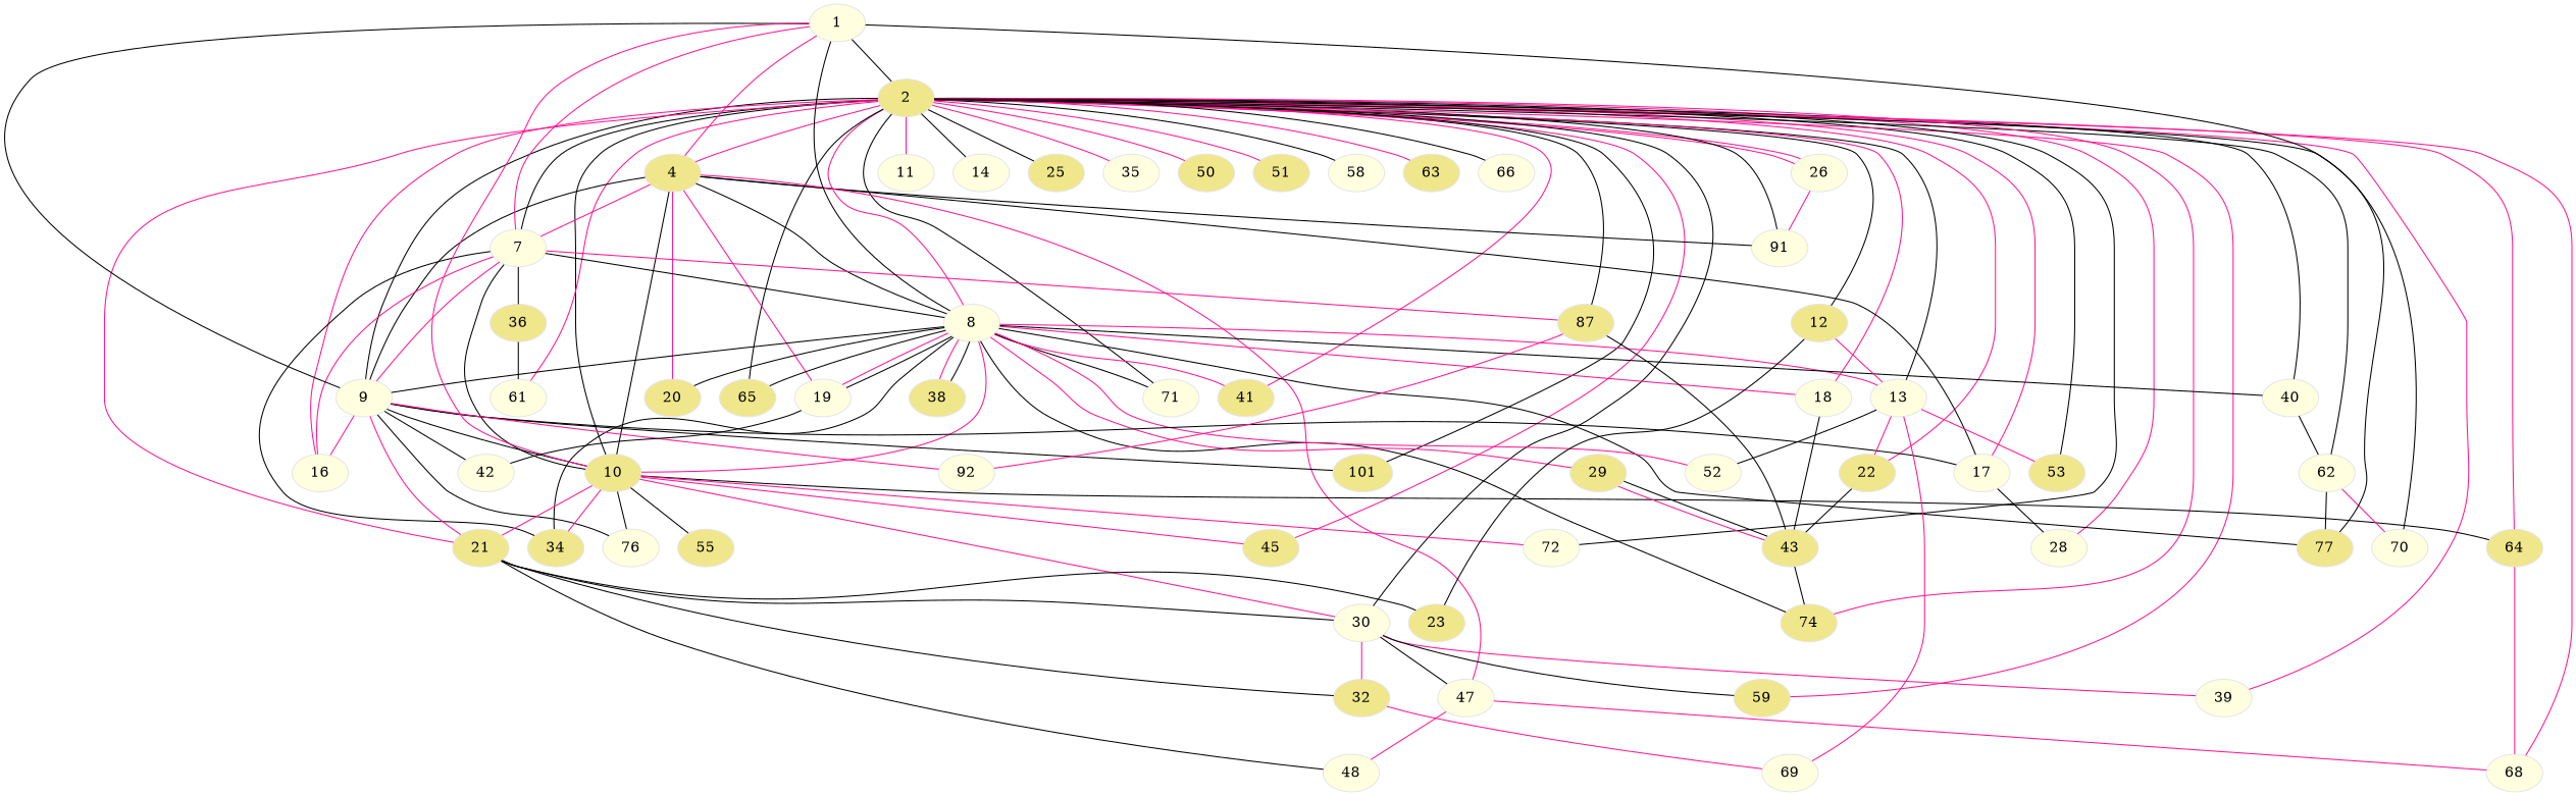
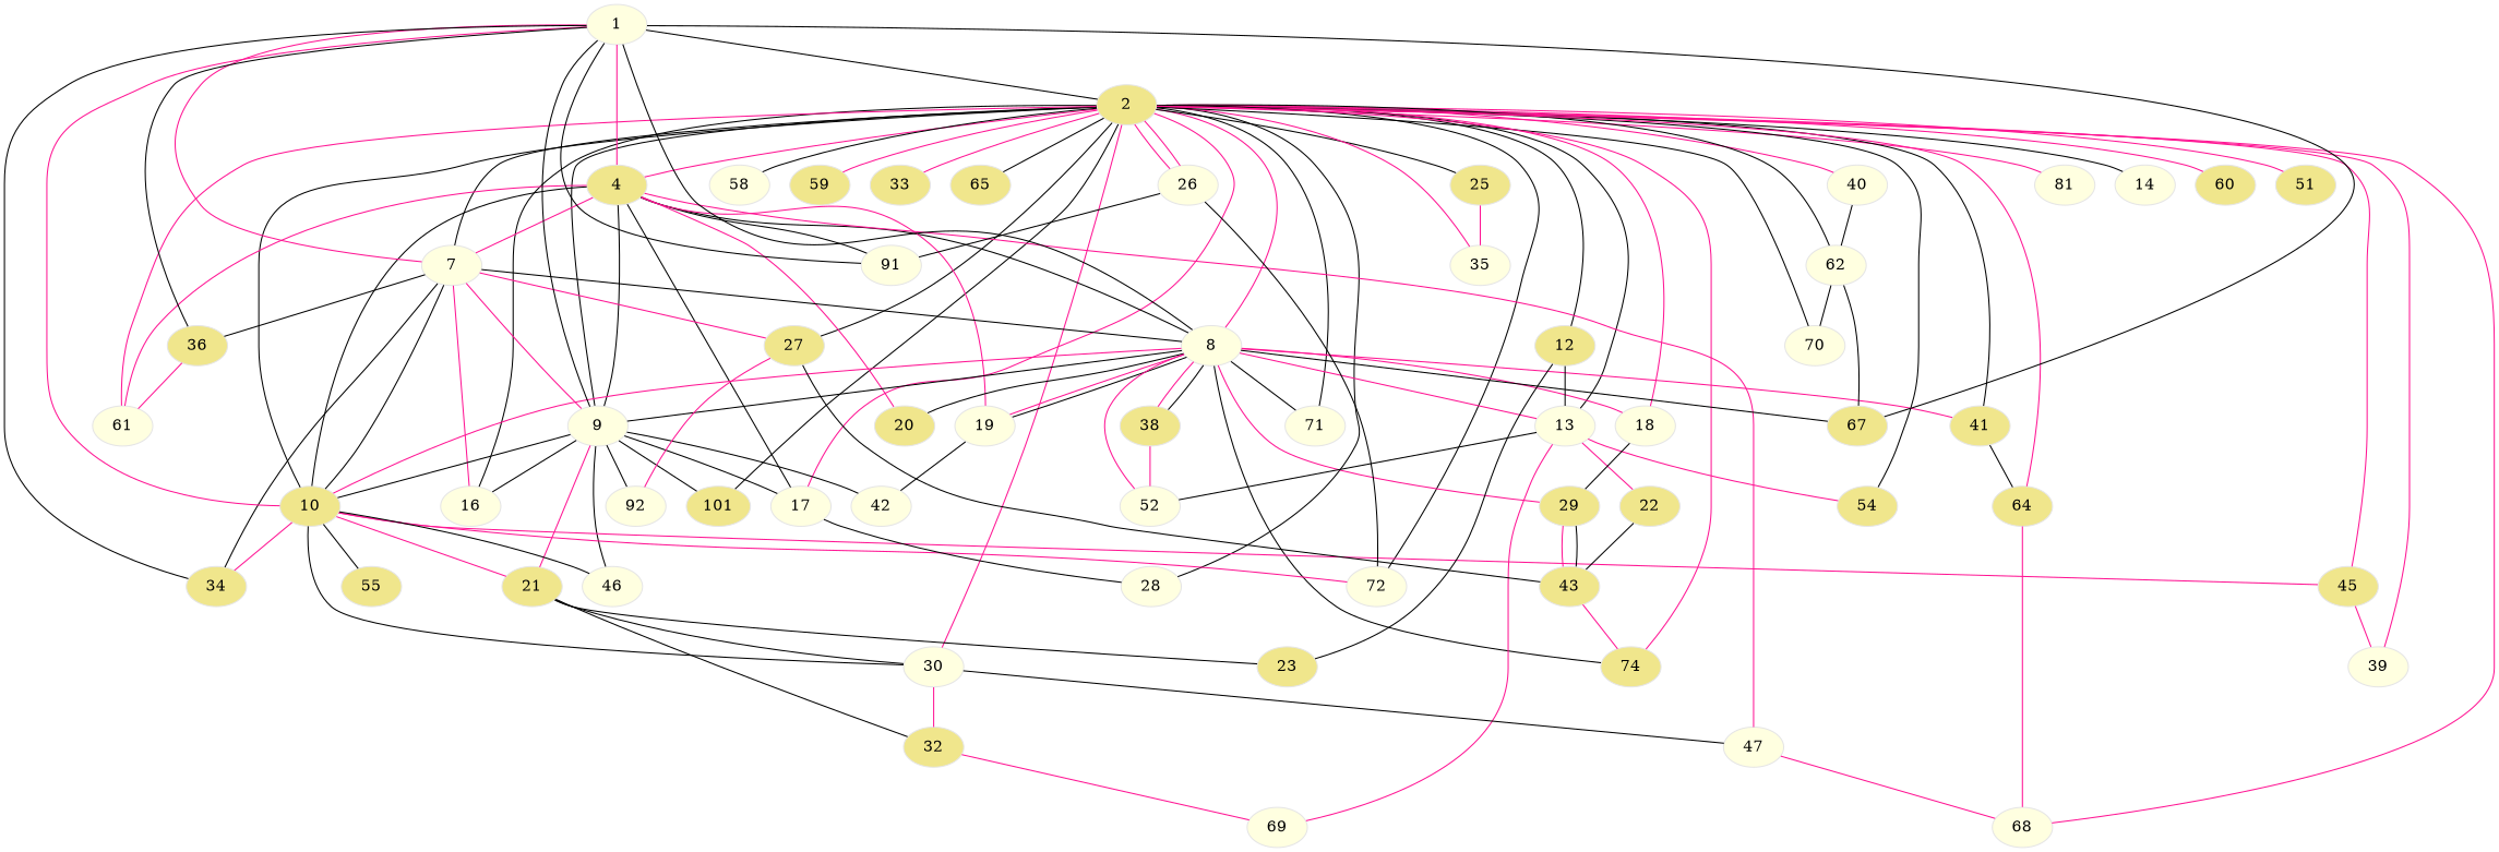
  graph {
    node [color=gray90 fillcolor=lightyellow style=filled]
    edge [color=black]
    2 [fillcolor=khaki super="+57+83+102+79+84+85+86+3+56+5"]
    4 [fillcolor=khaki super="+37+104+76"]
    7 [super="+91"]
    8
    9 [super="+15"]
    10 [fillcolor=khaki super="+53"]
-   11
+   11 [label=81]
    12 [fillcolor=khaki]
    13 [super="+33"]
    14
    16 [super="+24"]
    17 [super="+80"]
    18
    21 [fillcolor=khaki]
    22 [fillcolor=khaki]
    25 [fillcolor=khaki]
    26
-   27 [fillcolor=khaki label=87]
+   27 [fillcolor=khaki]
    28
    30 [super="+82"]
    n21 [label=91]
    35
    39
    40
    41 [fillcolor=khaki]
    45 [fillcolor=khaki]
-   50 [fillcolor=khaki]
+   50 [fillcolor=khaki label=60]
    51 [fillcolor=khaki]
-   54 [fillcolor=khaki label=53]
+   54 [fillcolor=khaki]
    58
    59 [fillcolor=khaki]
    61
    62
-   63 [fillcolor=khaki]
+   63 [fillcolor=khaki label=33]
    64 [fillcolor=khaki]
    65 [fillcolor=khaki]
-   66
    68 [super="+81"]
    70
    71
    72 [super="+98"]
    74 [fillcolor=khaki super="+95+96"]
    101 [fillcolor=khaki]
    1
    34 [fillcolor=khaki super="+49"]
    36 [fillcolor=khaki]
-   67 [fillcolor=khaki super="+103" label=77]
+   67 [fillcolor=khaki super="+103"]
    19
    20 [fillcolor=khaki]
    47
    29 [fillcolor=khaki]
    38 [fillcolor=khaki]
    52
    42
-   46 [label=76]
+   46
    92
    55 [fillcolor=khaki]
    23 [fillcolor=khaki]
    69
    32 [fillcolor=khaki]
-   48
    43 [fillcolor=khaki super="+97+44"]
    2 -- 4 [color=deeppink weight=5]
    2 -- 7 [weight=5]
    2 -- 8 [color=deeppink weight=6]
    2 -- 9 [weight=6]
    2 -- 10 [weight=7]
    2 -- 11 [color=deeppink weight=2]
    2 -- 12
    2 -- 13 [weight=2]
    2 -- 14 [weight=2]
-   2 -- 16 [color=deeppink weight=3]
+   2 -- 16 [weight=3]
    2 -- 17 [color=deeppink weight=2]
    2 -- 18 [color=deeppink]
-   2 -- 21 [color=deeppink]
-   2 -- 22 [color=deeppink]
    2 -- 25 [weight=2]
    2 -- 26 [color=deeppink]
    2 -- 26 [color=deeppink]
    2 -- 27
-   2 -- 28 [color=deeppink]
-   2 -- 30
-   2 -- n21
+   2 -- 28
+   2 -- 30 [color=deeppink]
+   1 -- n21
    2 -- 35 [color=deeppink]
    2 -- 39 [color=deeppink]
-   2 -- 40
-   2 -- 41 [color=deeppink]
+   2 -- 40 [color=deeppink]
+   2 -- 41
    2 -- 45 [color=deeppink]
    2 -- 50 [color=deeppink weight=2]
    2 -- 51 [color=deeppink weight=2]
    2 -- 54
    2 -- 58
    2 -- 59 [color=deeppink]
    2 -- 61 [color=deeppink weight=2]
    2 -- 62
    2 -- 63 [color=deeppink weight=2]
    2 -- 64 [color=deeppink]
    2 -- 65
-   2 -- 66 [weight=2]
    2 -- 68 [color=deeppink]
    2 -- 70
    2 -- 71
    2 -- 72
    2 -- 74 [color=deeppink weight=2]
    2 -- 101
    4 -- 7 [color=deeppink]
    4 -- 8
    4 -- 9
    4 -- 10
    4 -- 17
    4 -- n21
+   4 -- 61 [color=deeppink]
    4 -- 19 [color=deeppink]
    4 -- 20 [color=deeppink]
    4 -- 47 [color=deeppink]
    7 -- 8
    7 -- 9 [color=deeppink]
    7 -- 10
    7 -- 16 [color=deeppink]
    7 -- 27 [color=deeppink]
    7 -- 34
    7 -- 36
    8 -- 9 [weight=2]
    8 -- 10 [color=deeppink]
    8 -- 13 [color=deeppink]
    8 -- 18 [color=deeppink]
-   8 -- 40
    8 -- 41 [color=deeppink]
-   8 -- 65
    8 -- 71
    8 -- 74
    8 -- 67
    8 -- 19 [color=deeppink]
    8 -- 19
    8 -- 20
    8 -- 29 [color=deeppink]
    8 -- 38 [color=deeppink]
    8 -- 38
    8 -- 52 [color=deeppink]
    9 -- 10
-   9 -- 16 [color=deeppink]
+   9 -- 16
    9 -- 17
    9 -- 21 [color=deeppink]
    9 -- 101
    9 -- 42
    9 -- 46
-   9 -- 92 [color=deeppink]
+   9 -- 92
    10 -- 21 [color=deeppink]
-   10 -- 30 [color=deeppink]
+   10 -- 30
    10 -- 45 [color=deeppink]
-   10 -- 64
+   41 -- 64
    10 -- 72 [color=deeppink]
    10 -- 34 [color=deeppink]
    10 -- 46
    10 -- 55
-   12 -- 13 [color=deeppink]
+   12 -- 13
    12 -- 23
    13 -- 22 [color=deeppink]
    13 -- 54 [color=deeppink]
    13 -- 52
    13 -- 69 [color=deeppink]
    17 -- 28
-   18 -- 43
+   18 -- 29
    21 -- 30
    21 -- 23
    21 -- 32
-   21 -- 48
    22 -- 43
-   26 -- n21 [color=deeppink]
+   25 -- 35 [color=deeppink]
+   26 -- n21
+   26 -- 72
    27 -- 92 [color=deeppink]
    27 -- 43
-   30 -- 39 [color=deeppink]
-   30 -- 59
+   45 -- 39 [color=deeppink]
    30 -- 47
    30 -- 32 [color=deeppink]
    40 -- 62
-   62 -- 70 [color=deeppink]
+   62 -- 70
    62 -- 67
    64 -- 68 [color=deeppink]
    1 -- 2 [weight=4]
    1 -- 4 [color=deeppink]
    1 -- 7 [color=deeppink]
    1 -- 8
    1 -- 9
    1 -- 10 [color=deeppink]
-   8 -- 34
+   1 -- 34
+   1 -- 36
    1 -- 67
-   36 -- 61
+   36 -- 61 [color=deeppink]
    19 -- 42
    47 -- 68 [color=deeppink]
-   47 -- 48 [color=deeppink]
    29 -- 43 [color=deeppink]
    29 -- 43
+   38 -- 52 [color=deeppink]
    32 -- 69 [color=deeppink]
-   43 -- 74
+   43 -- 74 [color=deeppink]
  }
